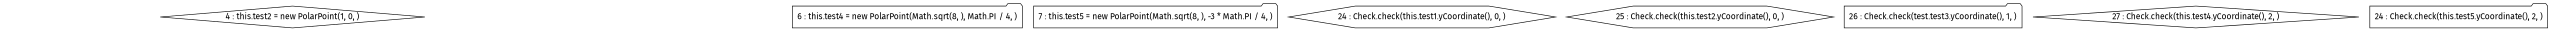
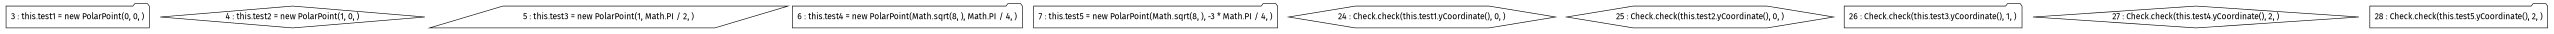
  digraph {
    fontname="Fira Sans"
    node [shape=folder fontname="Fira Sans"]
+   "3 : this.test1 = new PolarPoint(0, 0, )"
    "4 : this.test2 = new PolarPoint(1, 0, )" [shape=diamond]
+   "5 : this.test3 = new PolarPoint(1, Math.PI / 2, )" [shape=parallelogram]
    "6 : this.test4 = new PolarPoint(Math.sqrt(8, ), Math.PI / 4, )"
    "7 : this.test5 = new PolarPoint(Math.sqrt(8, ), -3 * Math.PI / 4, )"
    "24 : Check.check(this.test1.yCoordinate(), 0, )" [shape=hexagon]
    "25 : Check.check(this.test2.yCoordinate(), 0, )" [shape=hexagon]
-   "26 : Check.check(this.test3.yCoordinate(), 1, )" [label="26 : Check.check(test.test3.yCoordinate(), 1, )"]
+   "26 : Check.check(this.test3.yCoordinate(), 1, )"
    "27 : Check.check(this.test4.yCoordinate(), 2, )" [shape=diamond]
-   "28 : Check.check(this.test5.yCoordinate(), 2, )" [label="24 : Check.check(this.test5.yCoordinate(), 2, )"]
+   "28 : Check.check(this.test5.yCoordinate(), 2, )"
  }
